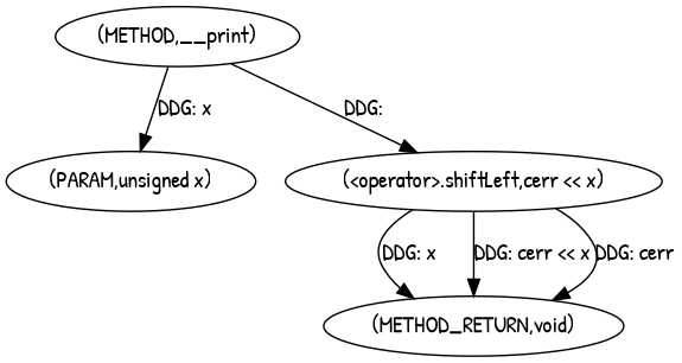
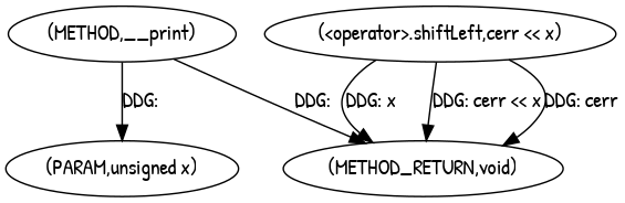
  digraph {
    fontname="Patrick Hand"
    node [fontname="Patrick Hand"]
    edge [fontname="Patrick Hand"]
    n1 [label="(METHOD,__print)"]
    n2 [label="(PARAM,unsigned x)"]
    n3 [label="(<operator>.shiftLeft,cerr << x)"]
    n4 [label="(METHOD_RETURN,void)"]
-   n1 -> n2 [label="DDG: x"]
-   n1 -> n3 [label="DDG: "]
+   n1 -> n2 [label="DDG: "]
+   n1 -> n4 [label="DDG: "]
    n3 -> n4 [label="DDG: x"]
    n3 -> n4 [label="DDG: cerr << x"]
    n3 -> n4 [label="DDG: cerr"]
  }
